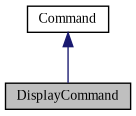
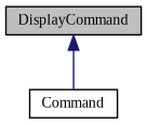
  digraph {
    fontname="Liberation Serif"
    node [color=black fontname="Liberation Serif" fontsize=10 shape=record style=filled]
    n1 [fillcolor=grey75 fontcolor=black height=0.2 label=DisplayCommand width=0.4]
    n2 [fillcolor=white height=0.2 label=Command width=0.4]
-   n2 -> n1 [color=midnightblue dir=back fontname="Liberation Serif" fontsize=10 labelfontname=Helvetica labelfontsize=10 style=solid]
+   n1 -> n2 [color=midnightblue dir=back fontname="Liberation Serif" fontsize=10 labelfontname=Helvetica labelfontsize=10 style=solid]
  }
